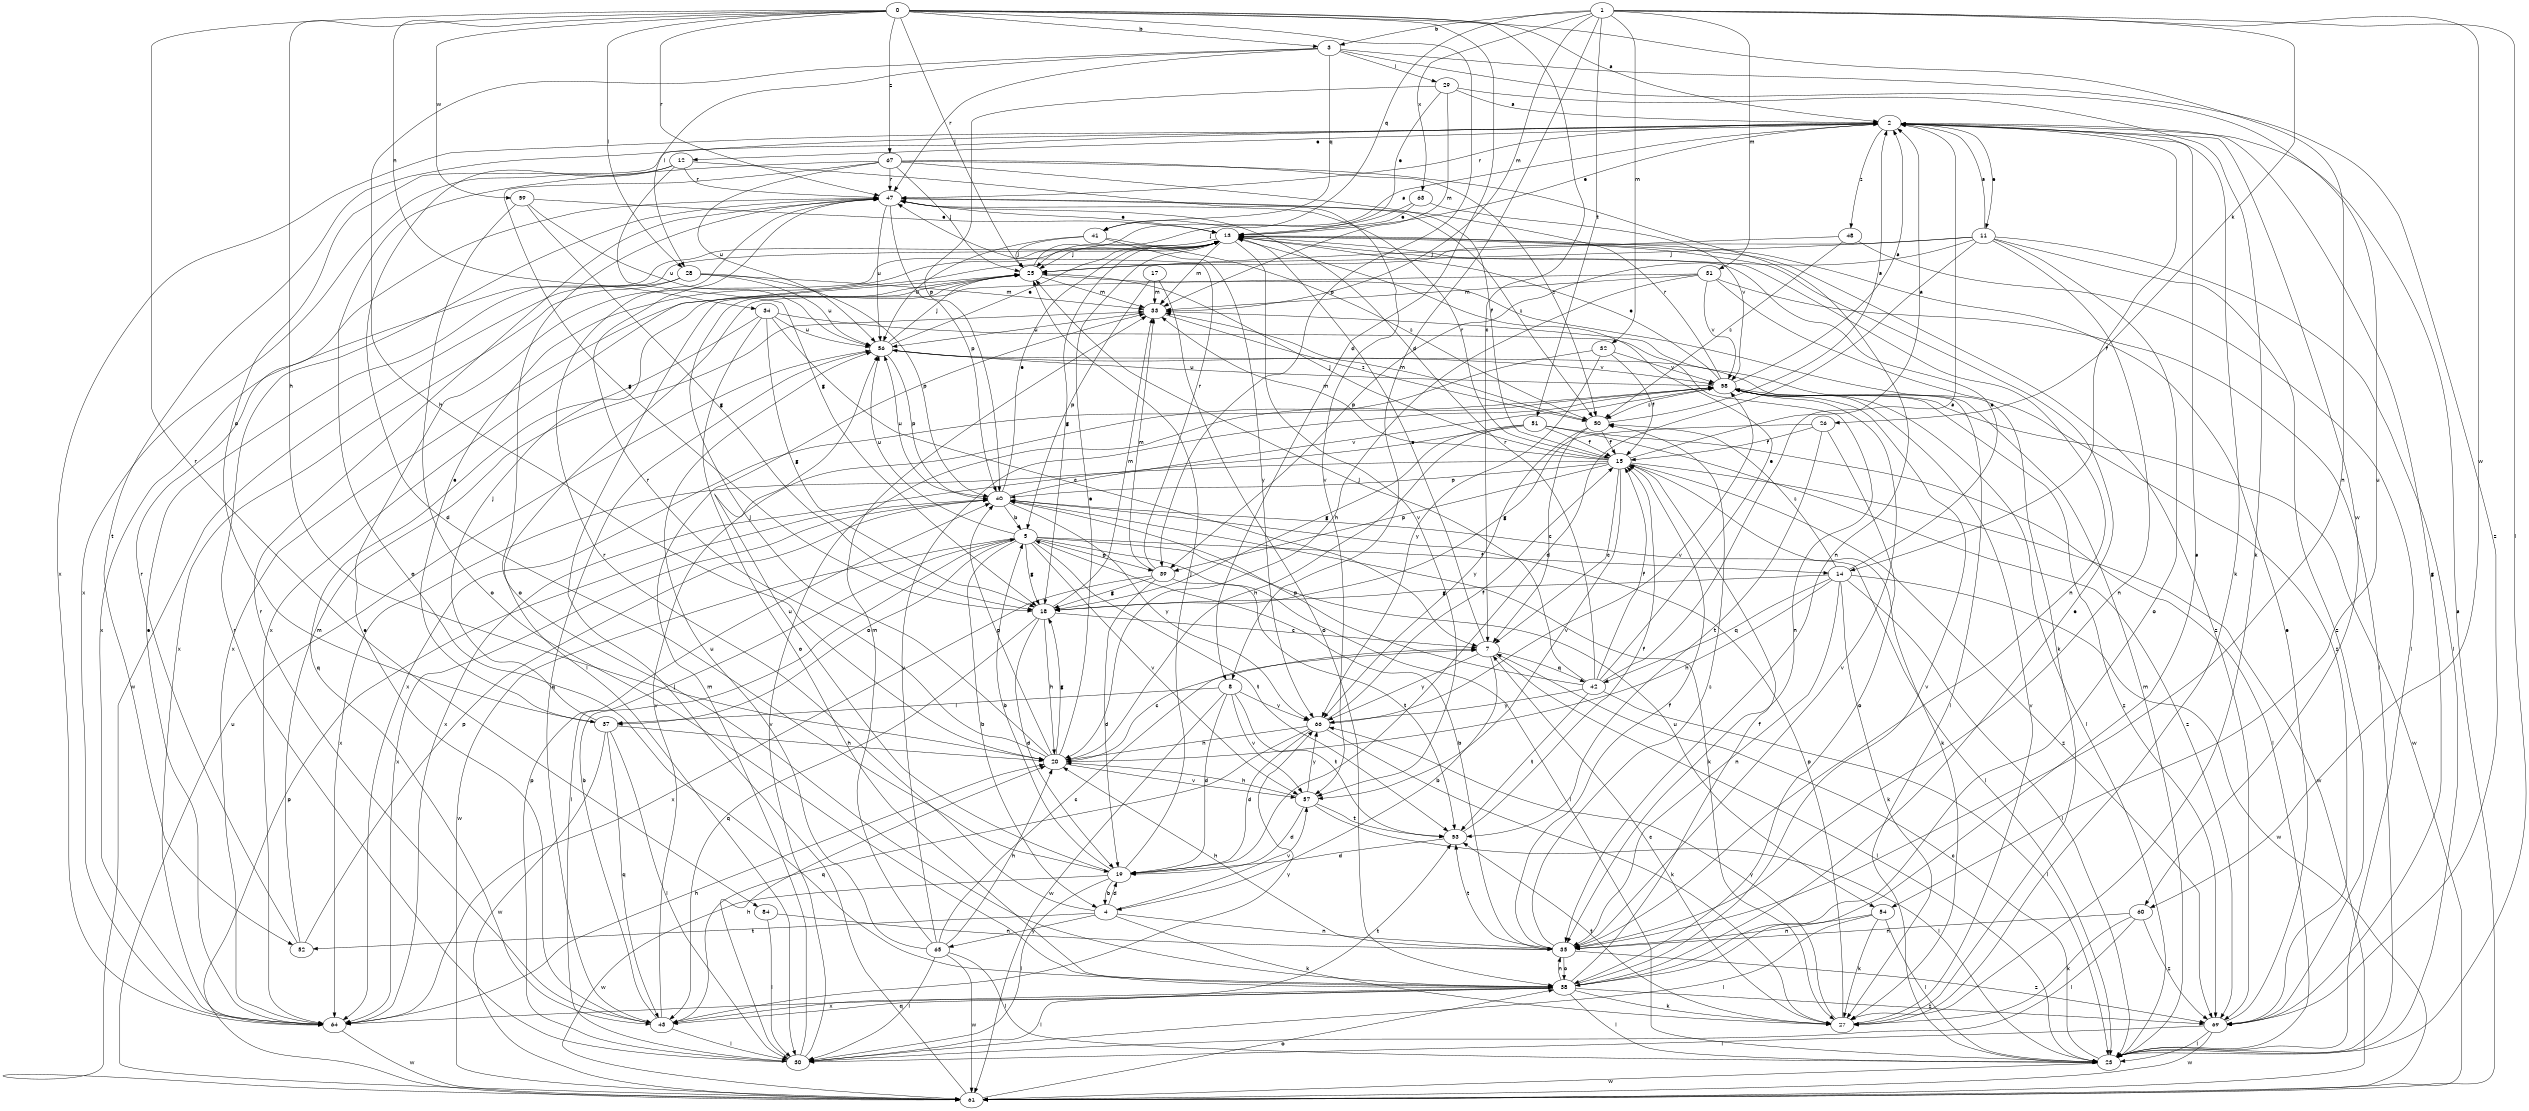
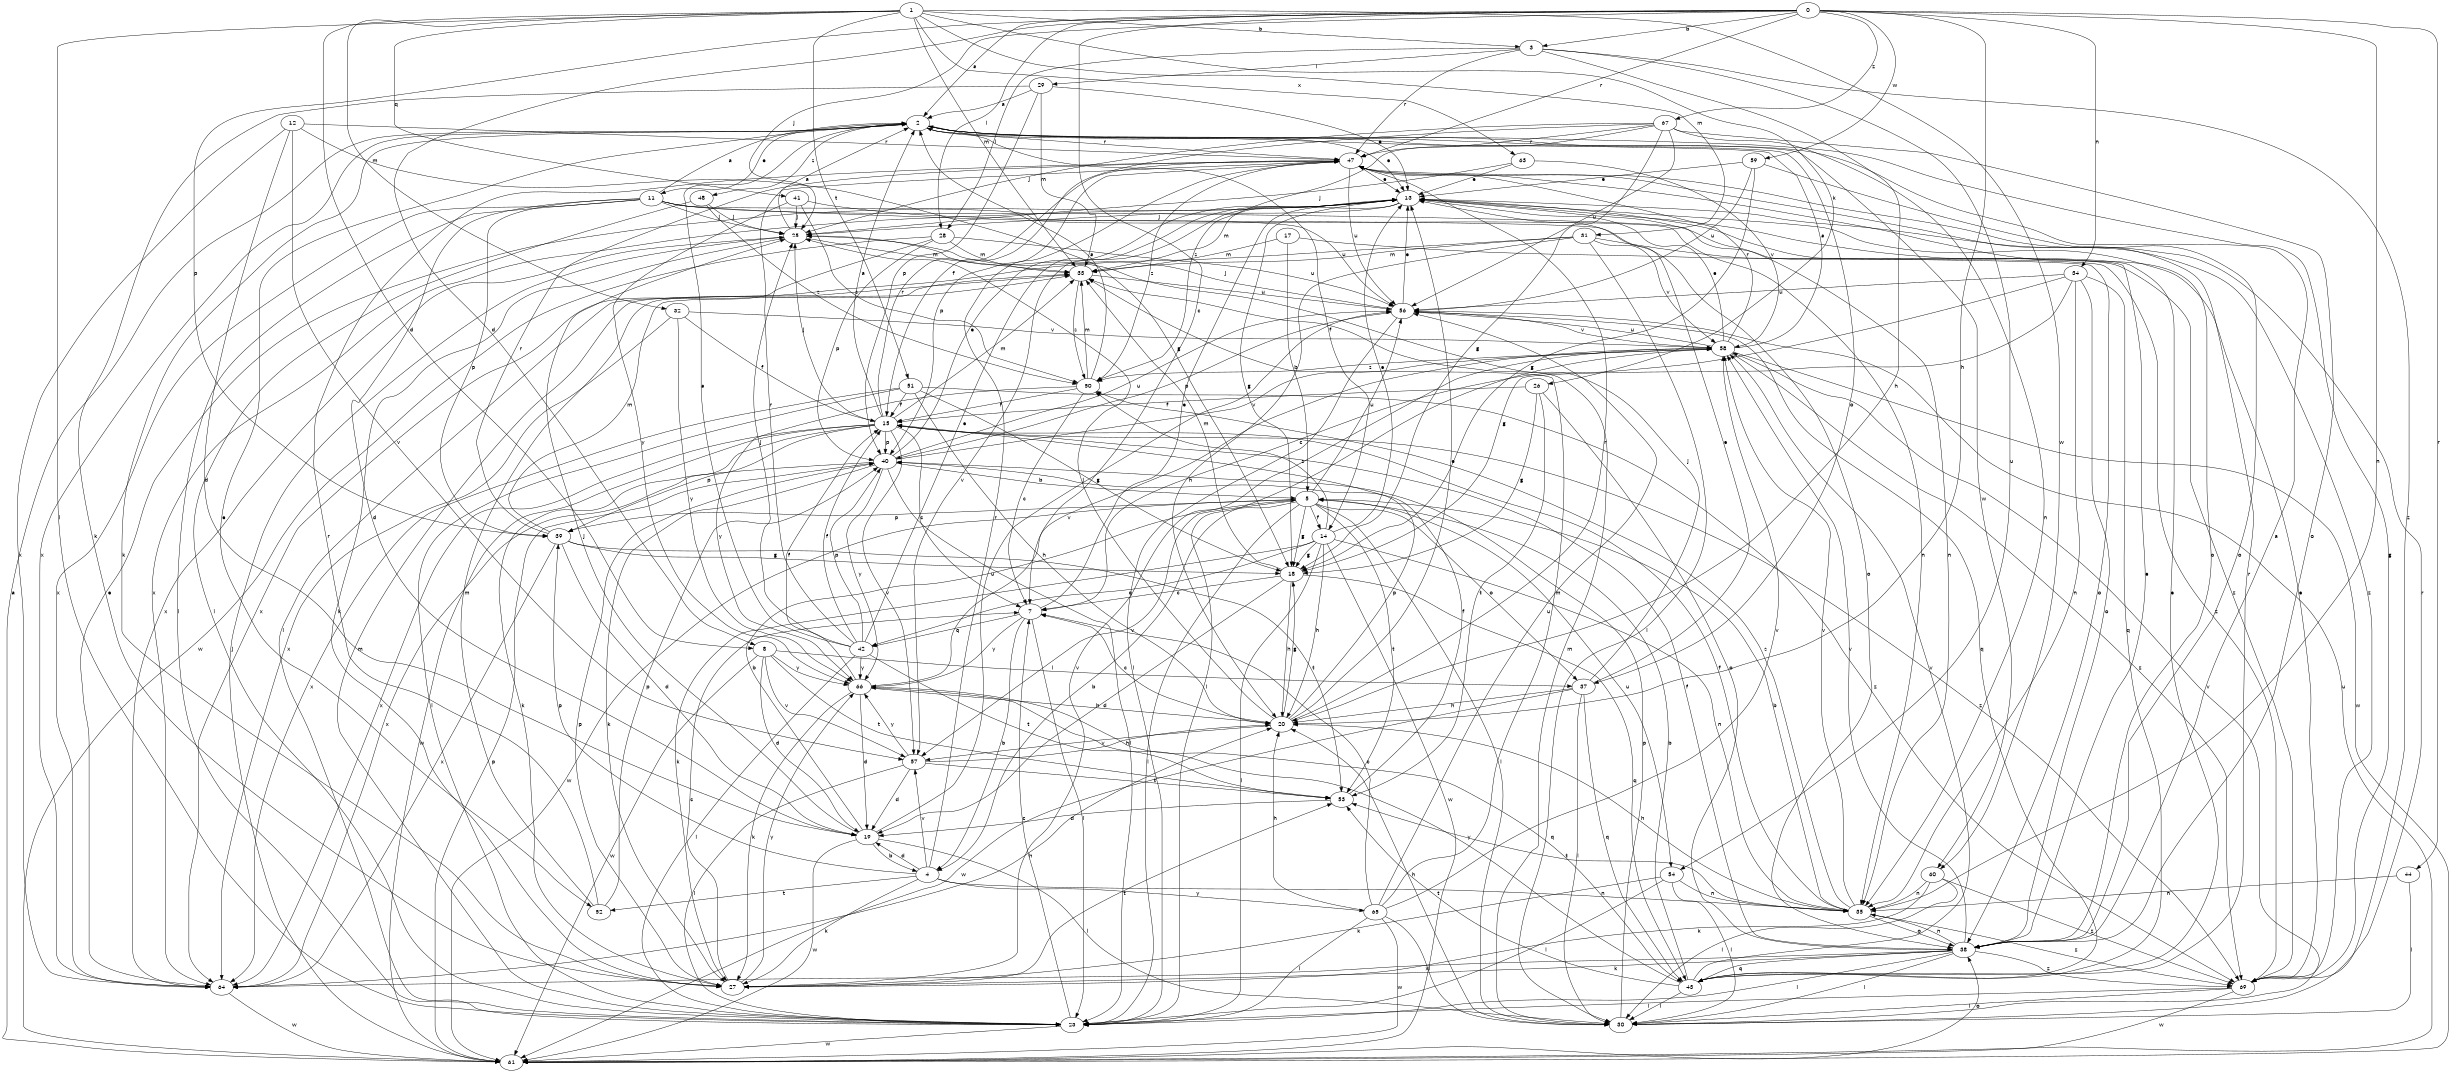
  strict digraph {
    fontname=Lato
    node [fontname=Lato]
    edge [fontname=Lato]
    0
    2
    3
    7
    8
    20
    25
    28
    34
    35
    39
-   44 [label=84]
+   44
    47
    59
    67
    60
    11
    12
    13
    14
    27
    37
    48
    52
    64
    69
    41
    29
    54
    23
    4
    42
    66
    n34 [label=19]
    57
    53
    61
    18
    40
    33
    56
    38
    43
    5
    50
    15
    58
    30
    1
    26
    31
    32
    51
    63
    17
    65
    0 -> 2 [label=a]
    0 -> 3 [label=b]
    0 -> 7 [label=c]
    0 -> 8 [label=d]
    0 -> 20 [label=h]
    0 -> 25 [label=j]
    0 -> 28 [label=l]
    0 -> 34 [label=n]
    0 -> 35 [label=n]
    0 -> 39 [label=p]
    0 -> 44 [label=r]
    0 -> 47 [label=r]
    0 -> 59 [label=w]
    0 -> 67 [label=z]
    2 -> 47 [label=r]
    2 -> 60 [label=w]
    2 -> 11 [label=e]
-   2 -> 12 [label=e]
    2 -> 13 [label=e]
    2 -> 14 [label=f]
    2 -> 27 [label=k]
    2 -> 37 [label=o]
    2 -> 48 [label=s]
-   2 -> 52 [label=t]
+   2 -> 52 [label=e]
    2 -> 64 [label=x]
    2 -> 69 [label=g]
    3 -> 20 [label=h]
    3 -> 28 [label=l]
    3 -> 47 [label=r]
    3 -> 69 [label=z]
-   3 -> 41 [label=q]
    3 -> 29 [label=l]
    3 -> 54 [label=u]
    7 -> 13 [label=e]
    7 -> 23 [label=i]
    7 -> 4 [label=b]
    7 -> 42 [label=q]
    7 -> 66 [label=y]
    8 -> 37 [label=l]
    8 -> 66 [label=y]
    8 -> n34 [label=d]
    8 -> 57 [label=v]
    8 -> 53 [label=t]
    8 -> 61 [label=w]
    20 -> 7 [label=c]
    20 -> 25 [label=j]
    20 -> 47 [label=r]
    20 -> 13 [label=e]
    20 -> 57 [label=v]
    20 -> 18 [label=g]
    20 -> 40 [label=p]
    25 -> 2 [label=a]
    25 -> 27 [label=k]
    25 -> 64 [label=x]
    25 -> 33 [label=m]
    28 -> 64 [label=x]
    28 -> 61 [label=w]
    28 -> 40 [label=p]
    28 -> 33 [label=m]
    28 -> 56 [label=u]
    34 -> 7 [label=c]
    34 -> 35 [label=n]
    34 -> 18 [label=g]
    34 -> 56 [label=u]
    34 -> 38 [label=o]
    34 -> 43 [label=q]
    35 -> 20 [label=h]
    35 -> 69 [label=z]
    35 -> 53 [label=t]
    35 -> 38 [label=o]
    35 -> 5 [label=b]
    35 -> 50 [label=s]
    35 -> 15 [label=f]
    35 -> 58 [label=v]
    39 -> 47 [label=r]
    39 -> 64 [label=x]
    39 -> n34 [label=d]
    39 -> 53 [label=t]
    39 -> 18 [label=g]
    39 -> 33 [label=m]
    44 -> 35 [label=n]
    44 -> 30 [label=l]
    47 -> 13 [label=e]
    47 -> 40 [label=p]
    47 -> 56 [label=u]
    47 -> 38 [label=o]
    47 -> 50 [label=s]
    59 -> 13 [label=e]
    59 -> 18 [label=g]
    59 -> 56 [label=u]
    59 -> 38 [label=o]
    67 -> 25 [label=j]
    67 -> 35 [label=n]
    67 -> 47 [label=r]
    67 -> 18 [label=g]
    67 -> 56 [label=u]
    67 -> 38 [label=o]
    67 -> 50 [label=s]
    67 -> 15 [label=f]
    60 -> 35 [label=n]
    60 -> 27 [label=k]
    60 -> 69 [label=z]
    60 -> 30 [label=l]
    11 -> 2 [label=a]
    11 -> 25 [label=j]
    11 -> 35 [label=n]
    11 -> 39 [label=p]
    11 -> 64 [label=x]
    11 -> 69 [label=z]
    11 -> 23 [label=i]
    11 -> n34 [label=d]
    11 -> 38 [label=o]
    12 -> 47 [label=r]
    12 -> 64 [label=x]
    12 -> n34 [label=d]
    12 -> 57 [label=v]
    12 -> 18 [label=g]
    13 -> 25 [label=j]
    13 -> 35 [label=n]
    13 -> 64 [label=x]
    13 -> 69 [label=z]
    13 -> 57 [label=v]
    13 -> 18 [label=g]
    13 -> 33 [label=m]
    14 -> 20 [label=h]
    14 -> 35 [label=n]
    14 -> 13 [label=e]
    14 -> 27 [label=k]
    14 -> 23 [label=i]
    14 -> 42 [label=q]
    14 -> 61 [label=w]
    14 -> 18 [label=g]
    14 -> 50 [label=s]
    27 -> 7 [label=c]
    27 -> 66 [label=y]
    27 -> 53 [label=t]
    27 -> 40 [label=p]
    27 -> 58 [label=v]
    37 -> 20 [label=h]
    37 -> 25 [label=j]
    37 -> 13 [label=e]
    37 -> 61 [label=w]
    37 -> 43 [label=q]
    37 -> 30 [label=l]
    48 -> 25 [label=j]
    48 -> 23 [label=i]
    48 -> 50 [label=s]
    52 -> 47 [label=r]
    52 -> 40 [label=p]
    52 -> 33 [label=m]
    64 -> 20 [label=h]
    64 -> 13 [label=e]
    64 -> 61 [label=w]
    69 -> 13 [label=e]
    69 -> 23 [label=i]
    69 -> 61 [label=w]
    69 -> 30 [label=l]
    41 -> 25 [label=j]
    41 -> 66 [label=y]
    41 -> 56 [label=u]
    41 -> 50 [label=s]
    29 -> 2 [label=a]
    29 -> 13 [label=e]
    29 -> 27 [label=k]
    29 -> 40 [label=p]
    29 -> 33 [label=m]
    54 -> 35 [label=n]
    54 -> 27 [label=k]
    54 -> 23 [label=i]
    54 -> 30 [label=l]
    23 -> 7 [label=c]
    23 -> 61 [label=w]
    23 -> 33 [label=m]
    4 -> 35 [label=n]
+   4 -> 39 [label=p]
    4 -> 47 [label=r]
    4 -> 27 [label=k]
    4 -> 52 [label=t]
    4 -> n34 [label=d]
    4 -> 57 [label=v]
    4 -> 65 [label=y]
    42 -> 2 [label=a]
    42 -> 25 [label=j]
    42 -> 47 [label=r]
    42 -> 13 [label=e]
    42 -> 23 [label=i]
    42 -> 66 [label=y]
    42 -> 53 [label=t]
    42 -> 40 [label=p]
    42 -> 15 [label=f]
    66 -> 20 [label=h]
    66 -> 27 [label=k]
    66 -> n34 [label=d]
    66 -> 43 [label=q]
    66 -> 15 [label=f]
    66 -> 58 [label=v]
    n34 -> 25 [label=j]
    n34 -> 4 [label=b]
    n34 -> 61 [label=w]
    n34 -> 56 [label=u]
    n34 -> 5 [label=b]
    n34 -> 30 [label=l]
    57 -> 20 [label=h]
    57 -> 23 [label=i]
    57 -> 66 [label=y]
    57 -> n34 [label=d]
    57 -> 53 [label=t]
    53 -> n34 [label=d]
    53 -> 15 [label=f]
    61 -> 2 [label=a]
    61 -> 25 [label=j]
    61 -> 40 [label=p]
    61 -> 56 [label=u]
    61 -> 38 [label=o]
    18 -> 7 [label=c]
    18 -> 20 [label=h]
    18 -> n34 [label=d]
    18 -> 33 [label=m]
    18 -> 43 [label=q]
    40 -> 13 [label=e]
    40 -> 27 [label=k]
    40 -> 64 [label=x]
    40 -> 23 [label=i]
    40 -> 66 [label=y]
    40 -> 56 [label=u]
    40 -> 5 [label=b]
    40 -> 58 [label=v]
    33 -> 56 [label=u]
    33 -> 50 [label=s]
    56 -> 25 [label=j]
    56 -> 13 [label=e]
    56 -> 23 [label=i]
    56 -> 40 [label=p]
    56 -> 43 [label=q]
    56 -> 58 [label=v]
    38 -> 2 [label=a]
    38 -> 35 [label=n]
    38 -> 13 [label=e]
    38 -> 27 [label=k]
    38 -> 64 [label=x]
    38 -> 69 [label=z]
    38 -> 23 [label=i]
    38 -> 43 [label=q]
    38 -> 15 [label=f]
    38 -> 58 [label=v]
    38 -> 30 [label=l]
    43 -> 47 [label=r]
    43 -> 13 [label=e]
    43 -> 66 [label=y]
    43 -> 53 [label=t]
    43 -> 5 [label=b]
    43 -> 58 [label=v]
    43 -> 30 [label=l]
    5 -> 39 [label=p]
    5 -> 14 [label=f]
    5 -> 37 [label=o]
    5 -> 54 [label=u]
    5 -> 23 [label=i]
    5 -> 4 [label=b]
    5 -> 57 [label=v]
    5 -> 53 [label=t]
    5 -> 61 [label=w]
    5 -> 18 [label=g]
    5 -> 56 [label=u]
    5 -> 30 [label=l]
    50 -> 2 [label=a]
    50 -> 7 [label=c]
    50 -> 66 [label=y]
    50 -> 33 [label=m]
    50 -> 15 [label=f]
    15 -> 2 [label=a]
    15 -> 7 [label=c]
    15 -> 25 [label=j]
    15 -> 39 [label=p]
    15 -> 47 [label=r]
    15 -> 27 [label=k]
    15 -> 64 [label=x]
    15 -> 69 [label=z]
    15 -> 57 [label=v]
    15 -> 61 [label=w]
    15 -> 40 [label=p]
    15 -> 33 [label=m]
    58 -> 2 [label=a]
    58 -> 47 [label=r]
    58 -> 13 [label=e]
    58 -> 69 [label=z]
    58 -> 23 [label=i]
    58 -> 61 [label=w]
    58 -> 56 [label=u]
    58 -> 50 [label=s]
    30 -> 20 [label=h]
    30 -> 47 [label=r]
    30 -> 40 [label=p]
    30 -> 33 [label=m]
    30 -> 58 [label=v]
    1 -> 3 [label=b]
    1 -> 8 [label=d]
    1 -> 60 [label=w]
    1 -> 41 [label=q]
    1 -> 23 [label=i]
    1 -> 33 [label=m]
    1 -> 26 [label=k]
    1 -> 31 [label=m]
    1 -> 32 [label=m]
    1 -> 51 [label=t]
    1 -> 63 [label=x]
    26 -> 53 [label=t]
    26 -> 18 [label=g]
    26 -> 38 [label=o]
    26 -> 15 [label=f]
    31 -> 20 [label=h]
    31 -> 69 [label=z]
    31 -> 23 [label=i]
    31 -> 33 [label=m]
    31 -> 58 [label=v]
    31 -> 30 [label=l]
    32 -> 64 [label=x]
    32 -> 66 [label=y]
    32 -> 15 [label=f]
    32 -> 58 [label=v]
    51 -> 20 [label=h]
    51 -> 64 [label=x]
    51 -> 69 [label=z]
    51 -> 23 [label=i]
    51 -> 18 [label=g]
    51 -> 15 [label=f]
    63 -> 25 [label=j]
    63 -> 13 [label=e]
    63 -> 58 [label=v]
    17 -> 33 [label=m]
    17 -> 38 [label=o]
-   17 -> 5 [label=p]
+   17 -> 5 [label=b]
    65 -> 7 [label=c]
    65 -> 20 [label=h]
    65 -> 23 [label=i]
    65 -> 61 [label=w]
    65 -> 33 [label=m]
    65 -> 56 [label=u]
    65 -> 58 [label=v]
    65 -> 30 [label=l]
  }
